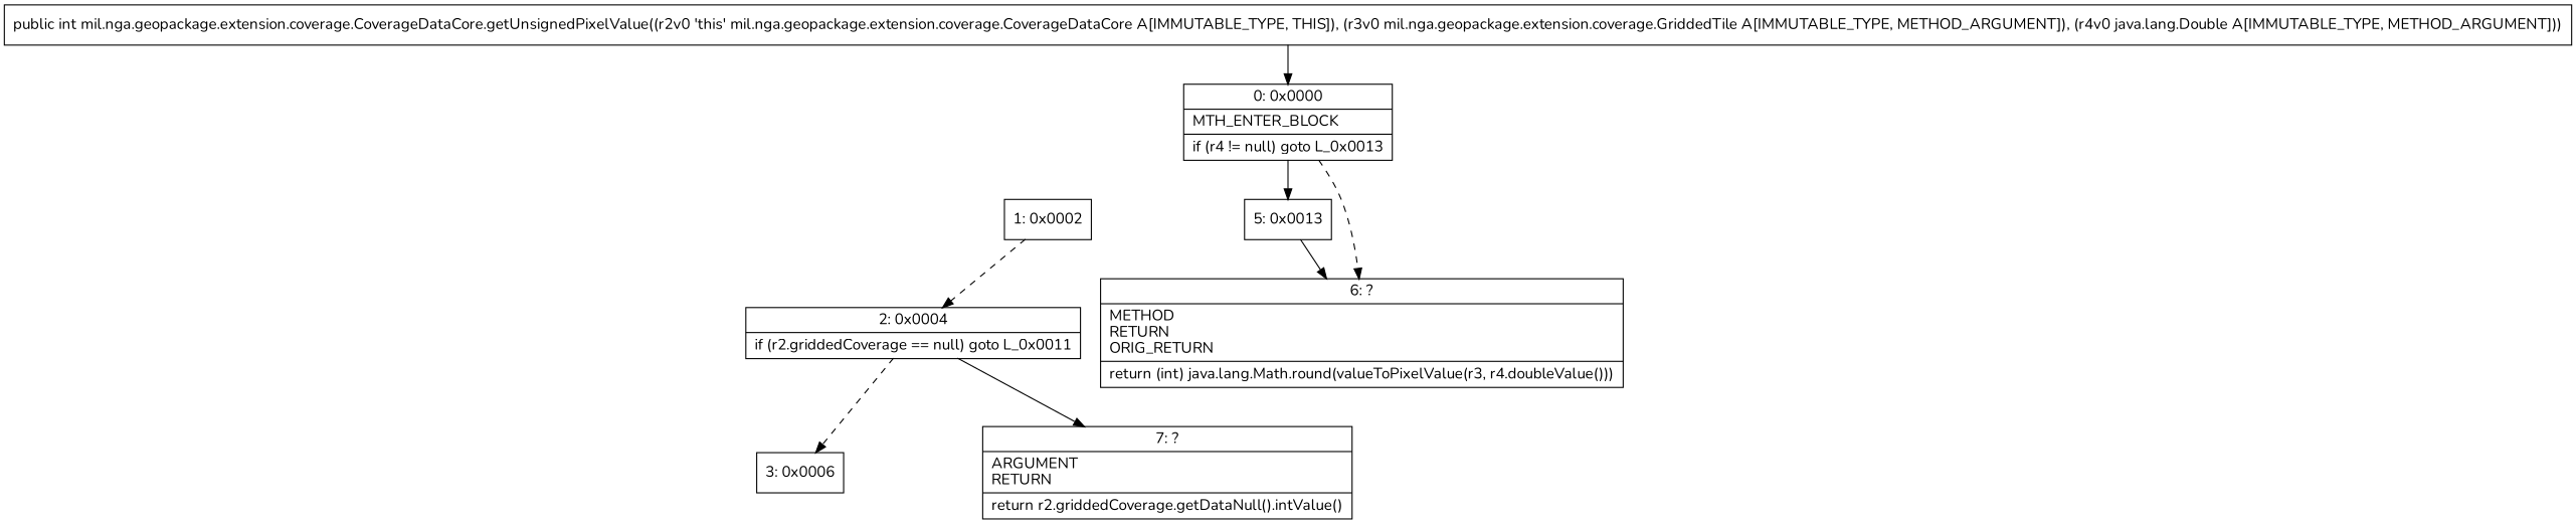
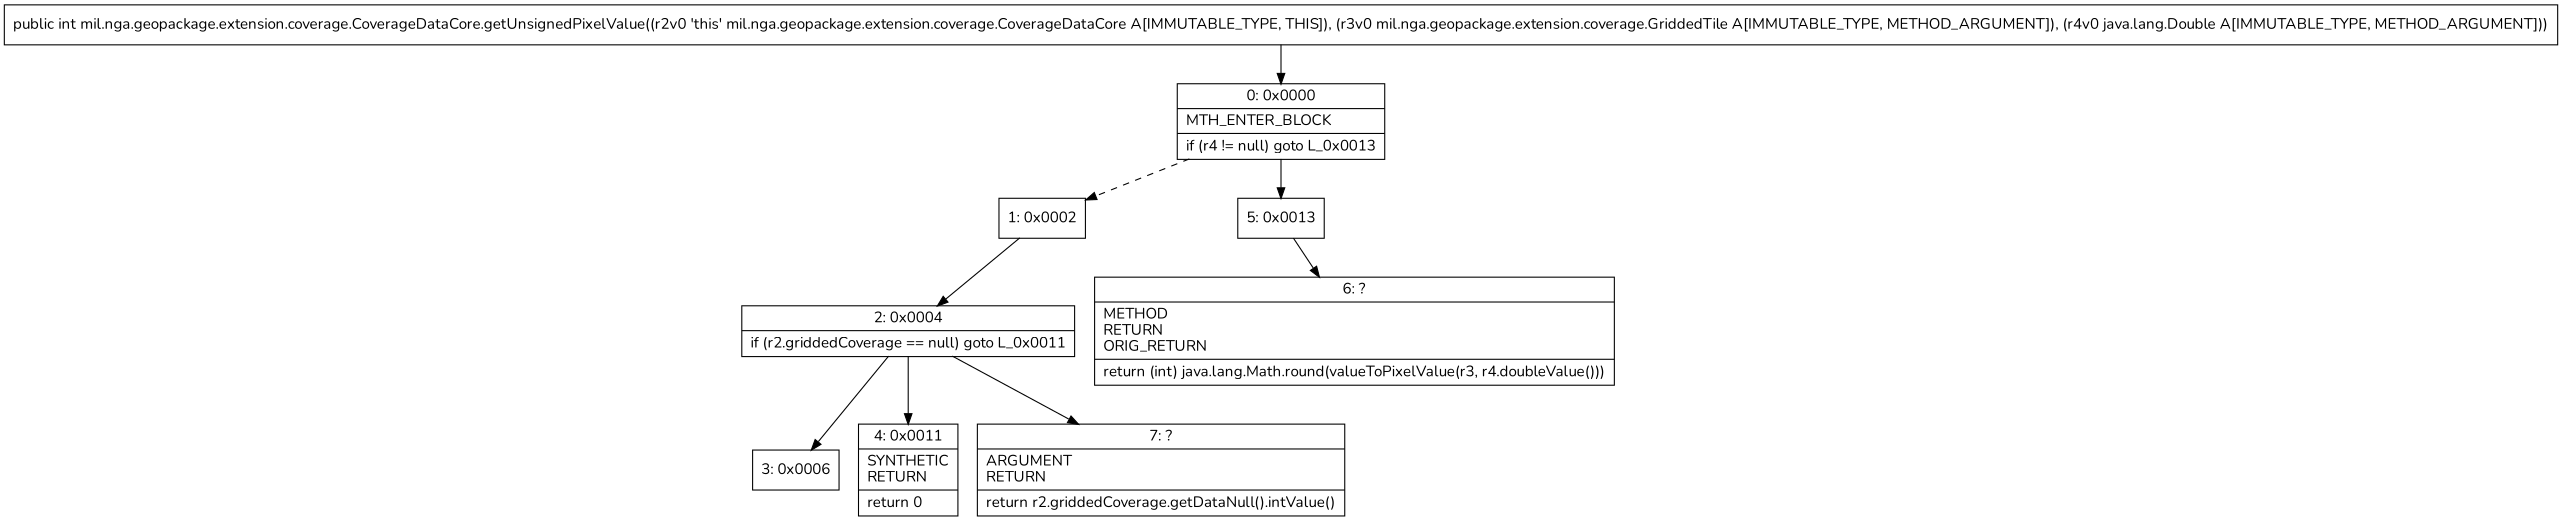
  digraph {
    fontname=Nunito
    node [fontname=Nunito shape=record]
    edge [fontname=Nunito]
    n1 [label="{0\:\ 0x0000|MTH_ENTER_BLOCK\l|if (r4 != null) goto L_0x0013\l}"]
    n2 [label="{1\:\ 0x0002}"]
    n3 [label="{5\:\ 0x0013}"]
    n4 [label="{2\:\ 0x0004|if (r2.griddedCoverage == null) goto L_0x0011\l}"]
    n5 [label="{6\:\ ?|METHOD\lRETURN\lORIG_RETURN\l|return (int) java.lang.Math.round(valueToPixelValue(r3, r4.doubleValue()))\l}"]
    n6 [label="{3\:\ 0x0006}"]
+   n7 [label="{4\:\ 0x0011|SYNTHETIC\lRETURN\l|return 0\l}"]
    n8 [label="{7\:\ ?|ARGUMENT\lRETURN\l|return r2.griddedCoverage.getDataNull().intValue()\l}"]
    n9 [label="{public int mil.nga.geopackage.extension.coverage.CoverageDataCore.getUnsignedPixelValue((r2v0 'this' mil.nga.geopackage.extension.coverage.CoverageDataCore A[IMMUTABLE_TYPE, THIS]), (r3v0 mil.nga.geopackage.extension.coverage.GriddedTile A[IMMUTABLE_TYPE, METHOD_ARGUMENT]), (r4v0 java.lang.Double A[IMMUTABLE_TYPE, METHOD_ARGUMENT])) }"]
-   n1 -> n5 [style=dashed]
+   n1 -> n2 [style=dashed]
    n1 -> n3
-   n2 -> n4 [style=dashed]
+   n2 -> n4
    n3 -> n5
-   n4 -> n6 [style=dashed]
+   n4 -> n6 [style=solid]
+   n4 -> n7
    n4 -> n8
    n9 -> n1
  }
